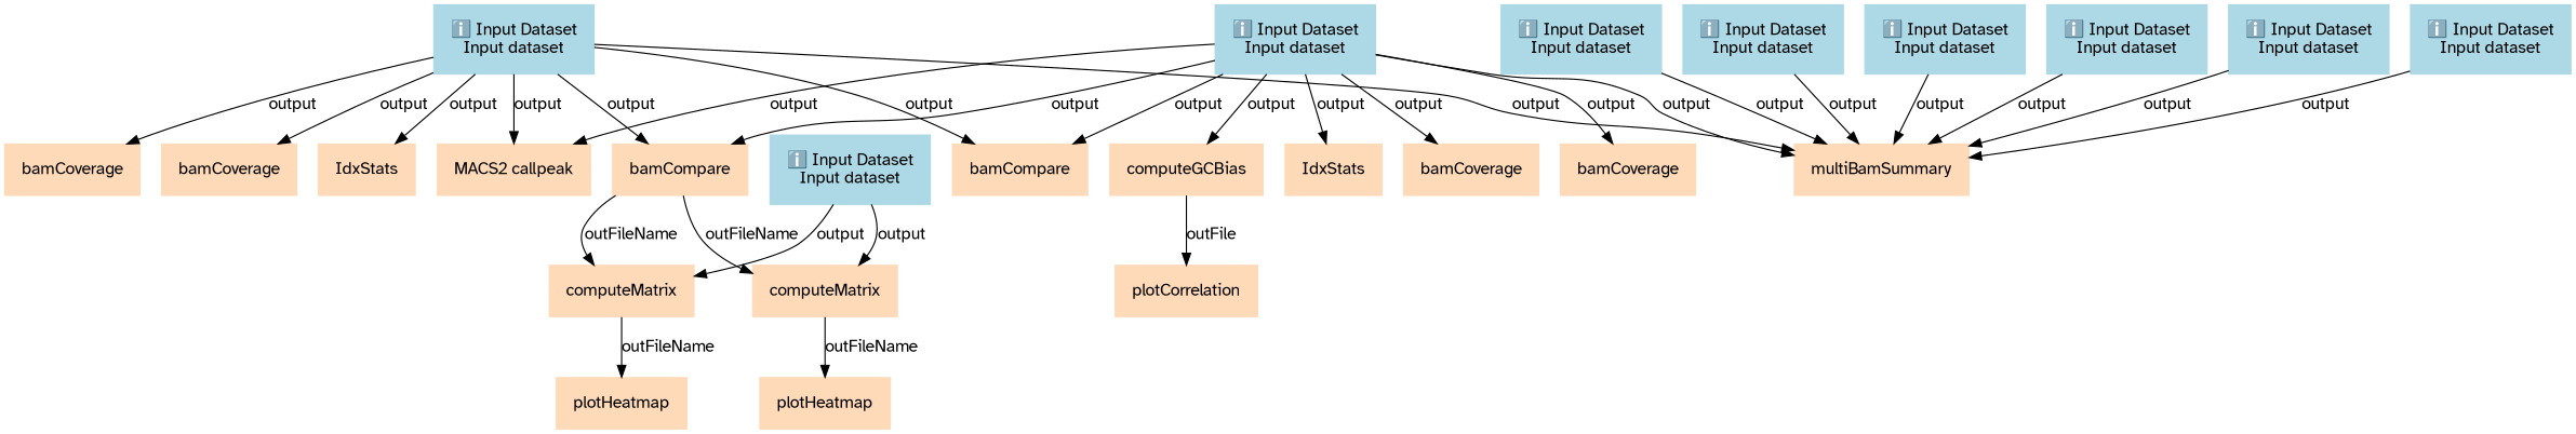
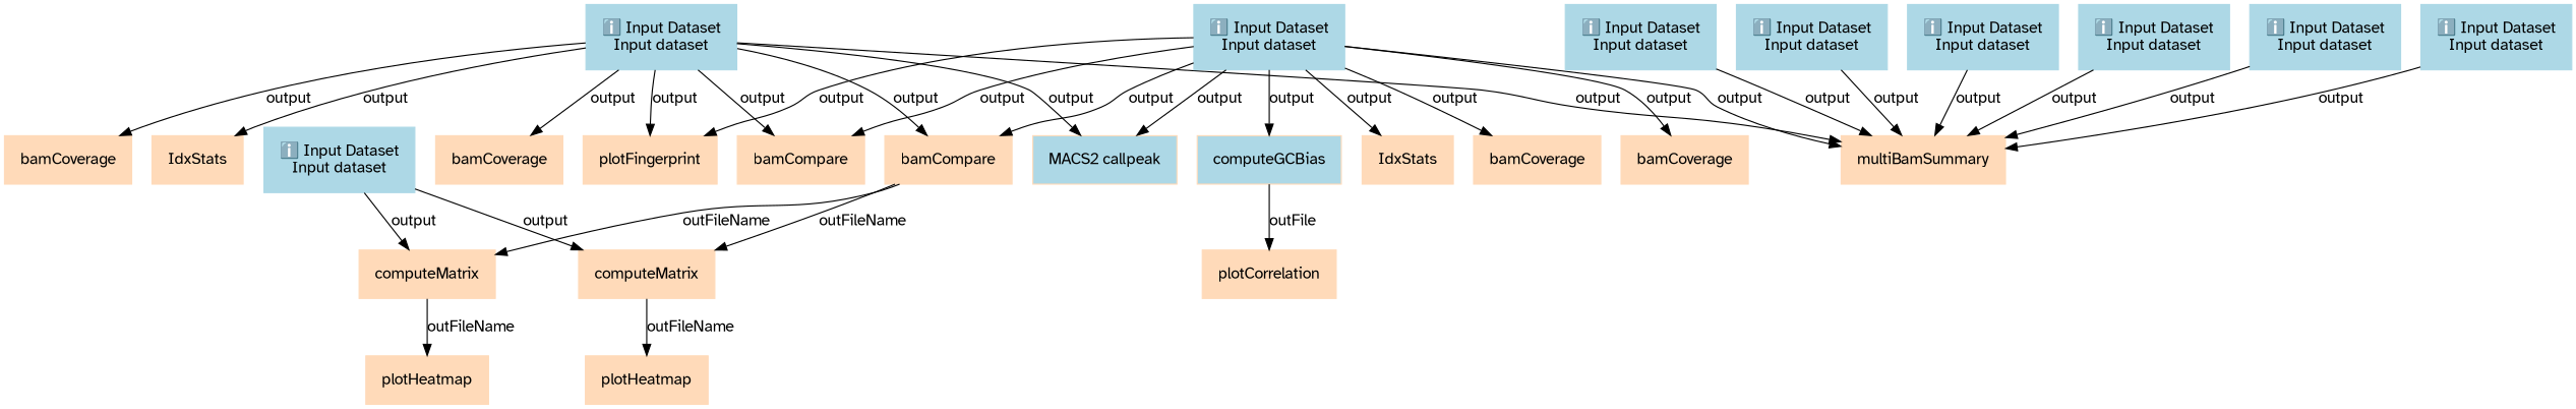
  digraph {
    node [color=peachpuff fontname="Atkinson Hyperlegible" margin="0.2,0.2" shape=box style=filled]
    edge [fontname="Atkinson Hyperlegible"]
    n1 [color=lightblue label="ℹ️ Input Dataset\nInput dataset"]
    n2 [label=IdxStats]
    n3 [label=bamCoverage]
    n4 [label=bamCoverage]
+   n5 [label=plotFingerprint]
    n6 [label=bamCompare]
    n7 [label=bamCompare]
-   n8 [label="MACS2 callpeak"]
+   n8 [label="MACS2 callpeak" fillcolor=lightblue]
    n9 [label=multiBamSummary]
    n10 [label=computeMatrix]
    n11 [label=computeMatrix]
    n12 [color=lightblue label="ℹ️ Input Dataset\nInput dataset"]
    n13 [color=lightblue label="ℹ️ Input Dataset\nInput dataset"]
    n14 [color=lightblue label="ℹ️ Input Dataset\nInput dataset"]
    n15 [color=lightblue label="ℹ️ Input Dataset\nInput dataset"]
-   n16 [label=computeGCBias]
+   n16 [label=computeGCBias fillcolor=lightblue]
    n17 [label=IdxStats]
    n18 [label=bamCoverage]
    n19 [label=bamCoverage]
    n20 [label=plotCorrelation]
    n21 [color=lightblue label="ℹ️ Input Dataset\nInput dataset"]
    n22 [color=lightblue label="ℹ️ Input Dataset\nInput dataset"]
    n23 [color=lightblue label="ℹ️ Input Dataset\nInput dataset"]
    n24 [color=lightblue label="ℹ️ Input Dataset\nInput dataset"]
    n25 [label=plotHeatmap]
    n26 [label=plotHeatmap]
    n1 -> n2 [label=output]
    n1 -> n3 [label=output]
    n1 -> n4 [label=output]
+   n1 -> n5 [label=output]
    n1 -> n6 [label=output]
    n1 -> n7 [label=output]
    n1 -> n8 [label=output]
    n1 -> n9 [label=output]
    n7 -> n10 [label=outFileName]
    n7 -> n11 [label=outFileName]
    n10 -> n25 [label=outFileName]
    n11 -> n26 [label=outFileName]
    n12 -> n9 [label=output]
    n13 -> n9 [label=output]
    n14 -> n9 [label=output]
+   n15 -> n5 [label=output]
    n15 -> n6 [label=output]
    n15 -> n7 [label=output]
    n15 -> n8 [label=output]
    n15 -> n9 [label=output]
    n15 -> n16 [label=output]
    n15 -> n17 [label=output]
    n15 -> n18 [label=output]
    n15 -> n19 [label=output]
    n16 -> n20 [label=outFile]
    n21 -> n9 [label=output]
    n22 -> n9 [label=output]
    n23 -> n9 [label=output]
    n24 -> n10 [label=output]
    n24 -> n11 [label=output]
  }
